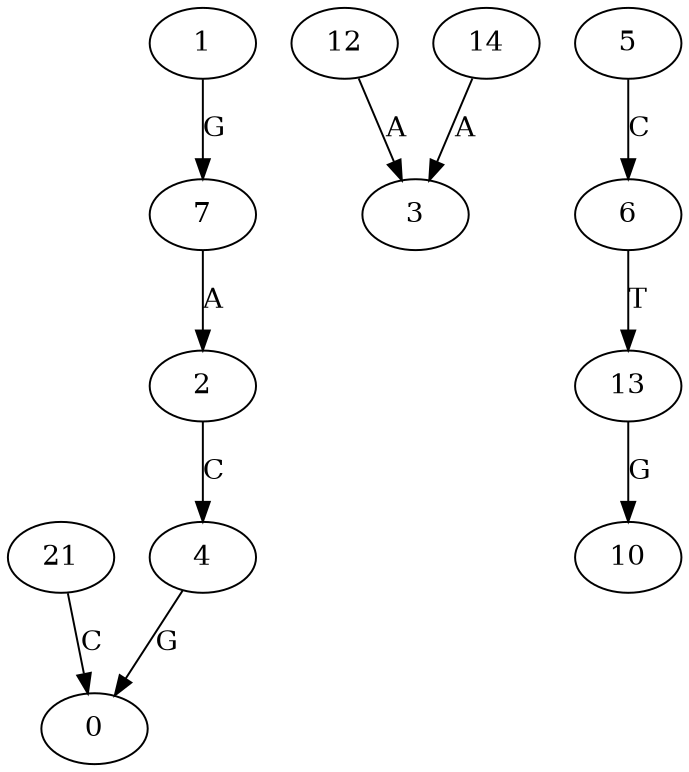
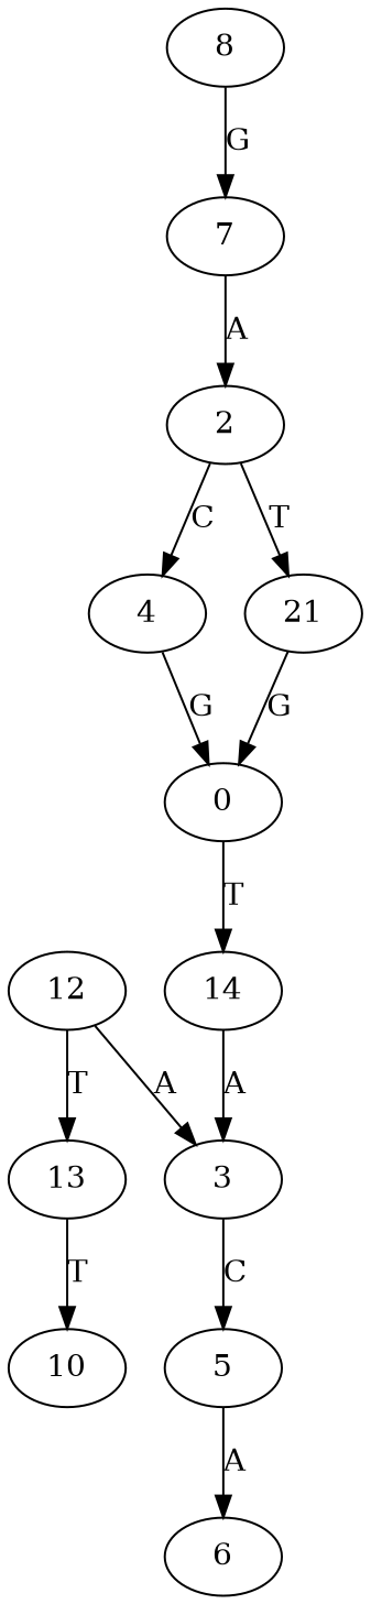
  strict digraph {
    7
    2
    4
    n4 [label=21]
    n5 [label=0]
    12
    3
    5
    6
    14
    13
    10
-   1
+   1 [label=8]
    7 -> 2 [label=A]
    2 -> 4 [label=C]
+   2 -> n4 [label=T]
    4 -> n5 [label=G]
-   n4 -> n5 [label=C]
+   n4 -> n5 [label=G]
+   n5 -> 14 [label=T]
    12 -> 3 [label=A]
-   5 -> 6 [label=C]
-   6 -> 13 [label=T]
+   3 -> 5 [label=C]
+   5 -> 6 [label=A]
+   12 -> 13 [label=T]
    14 -> 3 [label=A]
-   13 -> 10 [label=G]
+   13 -> 10 [label=T]
    1 -> 7 [label=G]
  }
